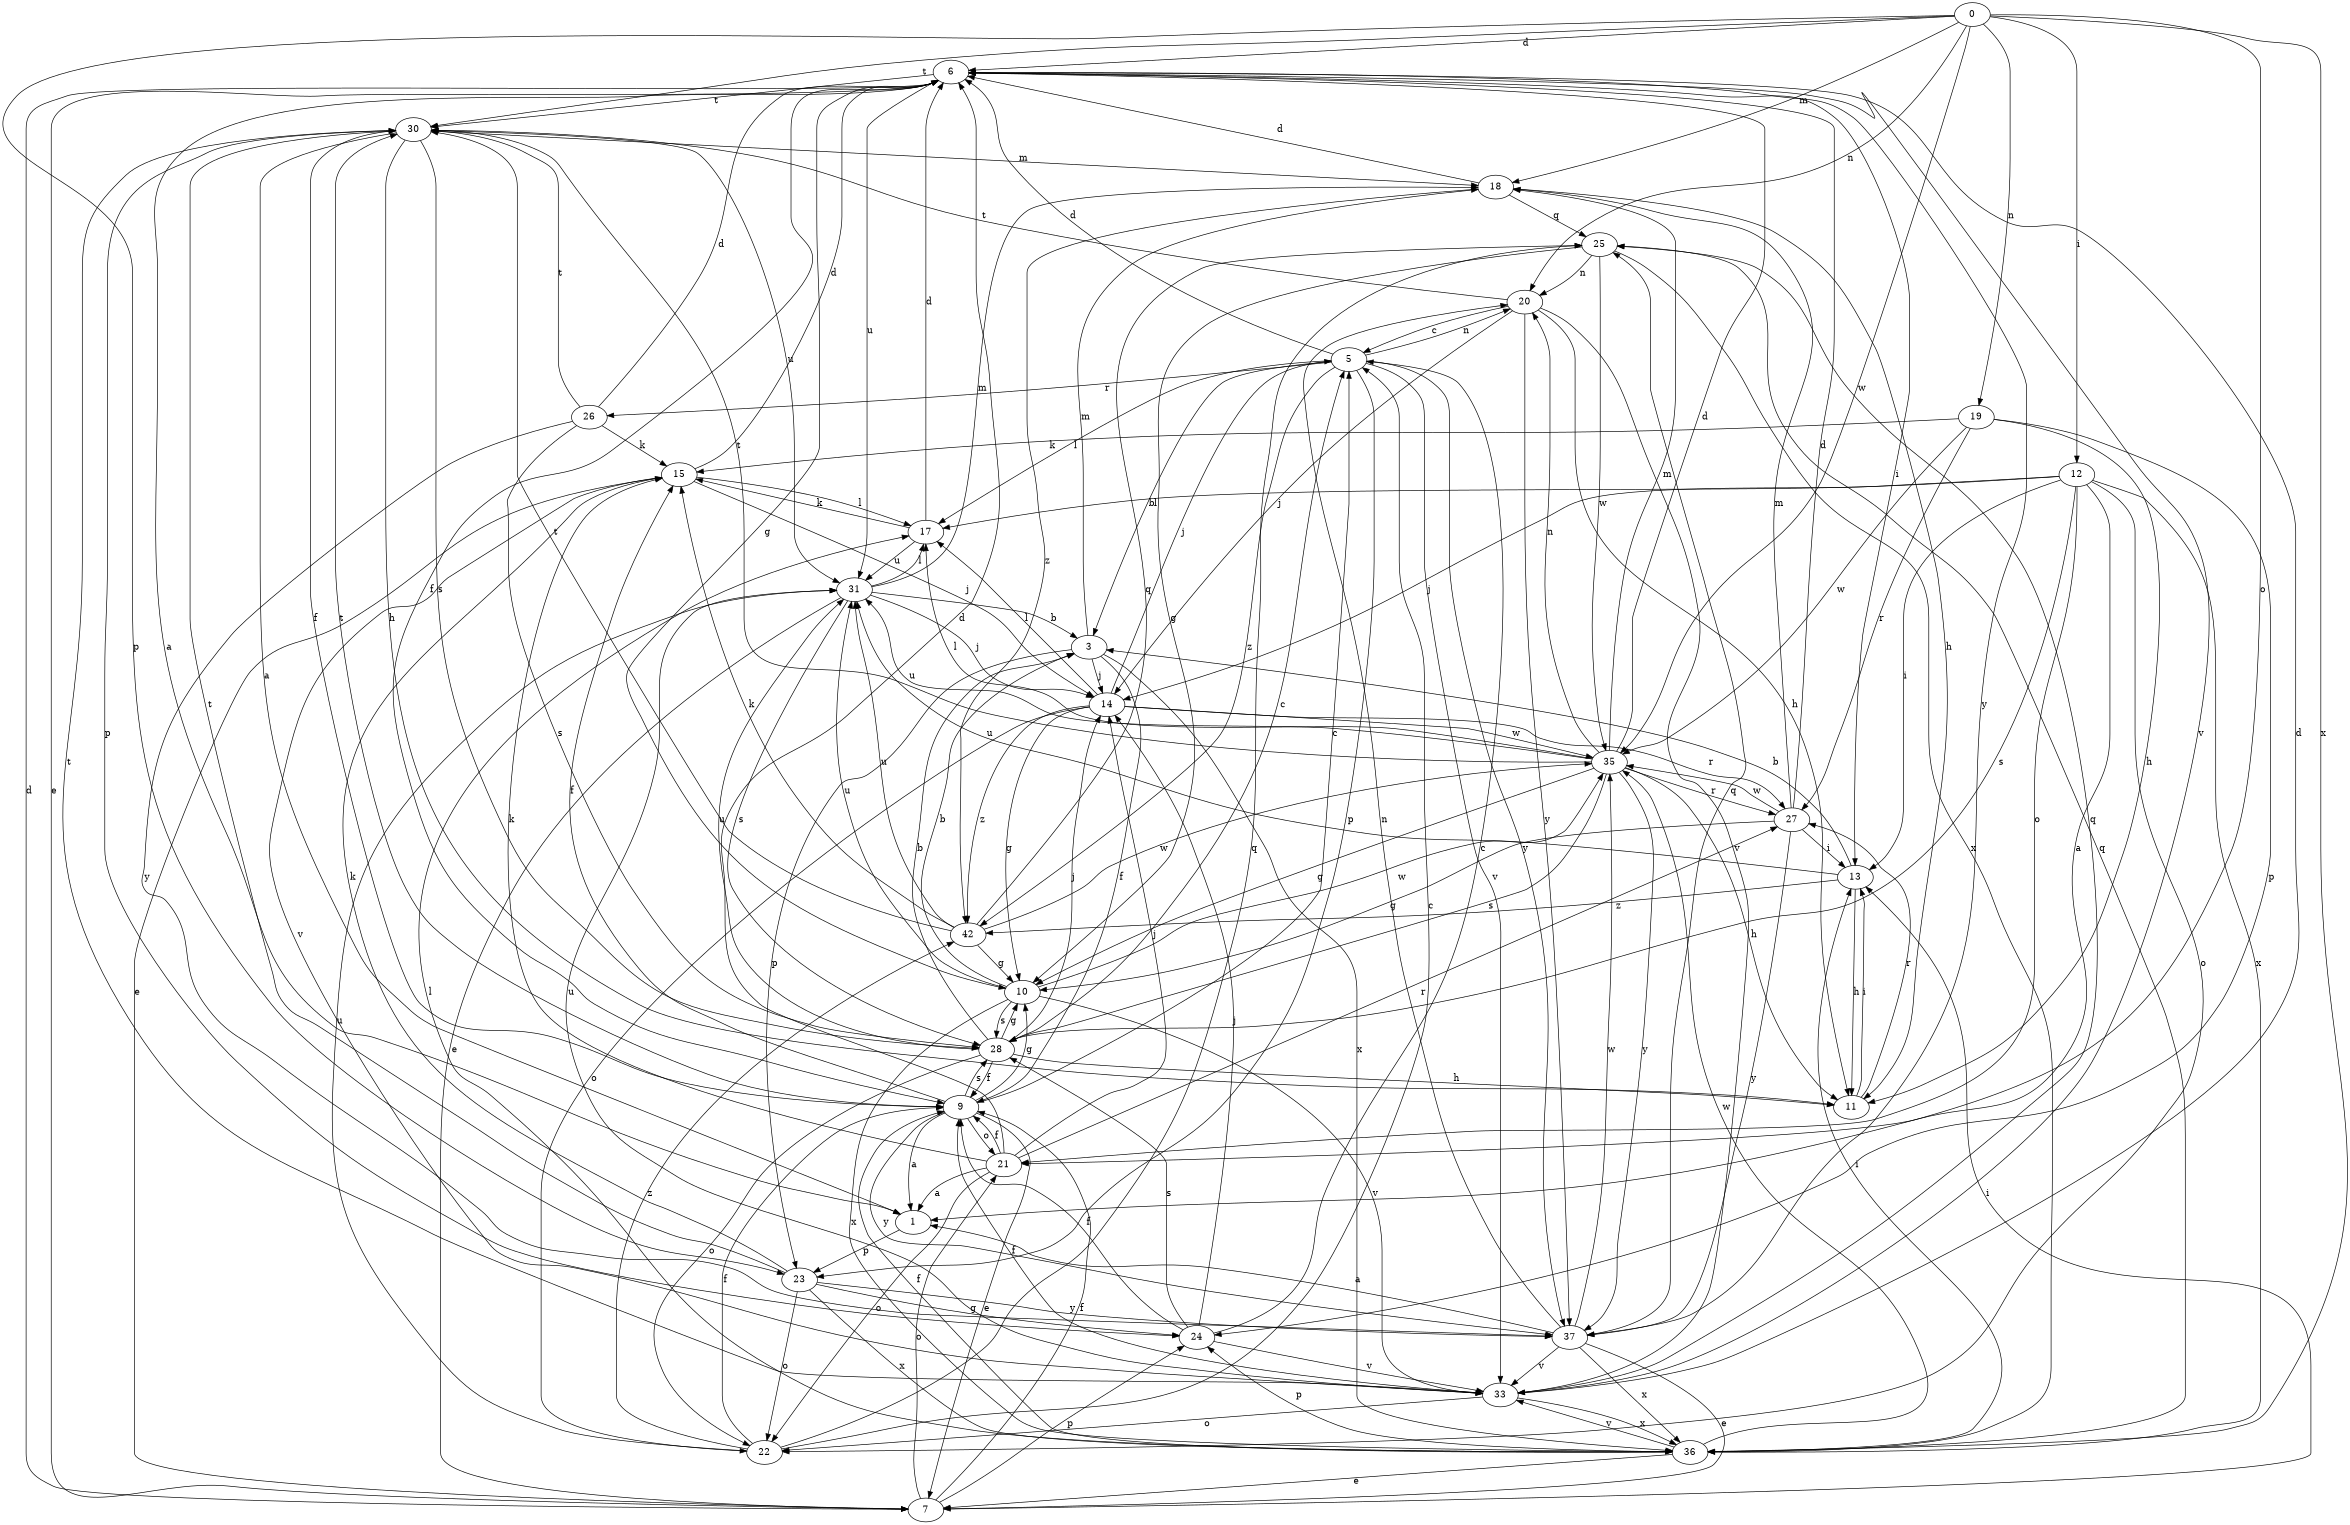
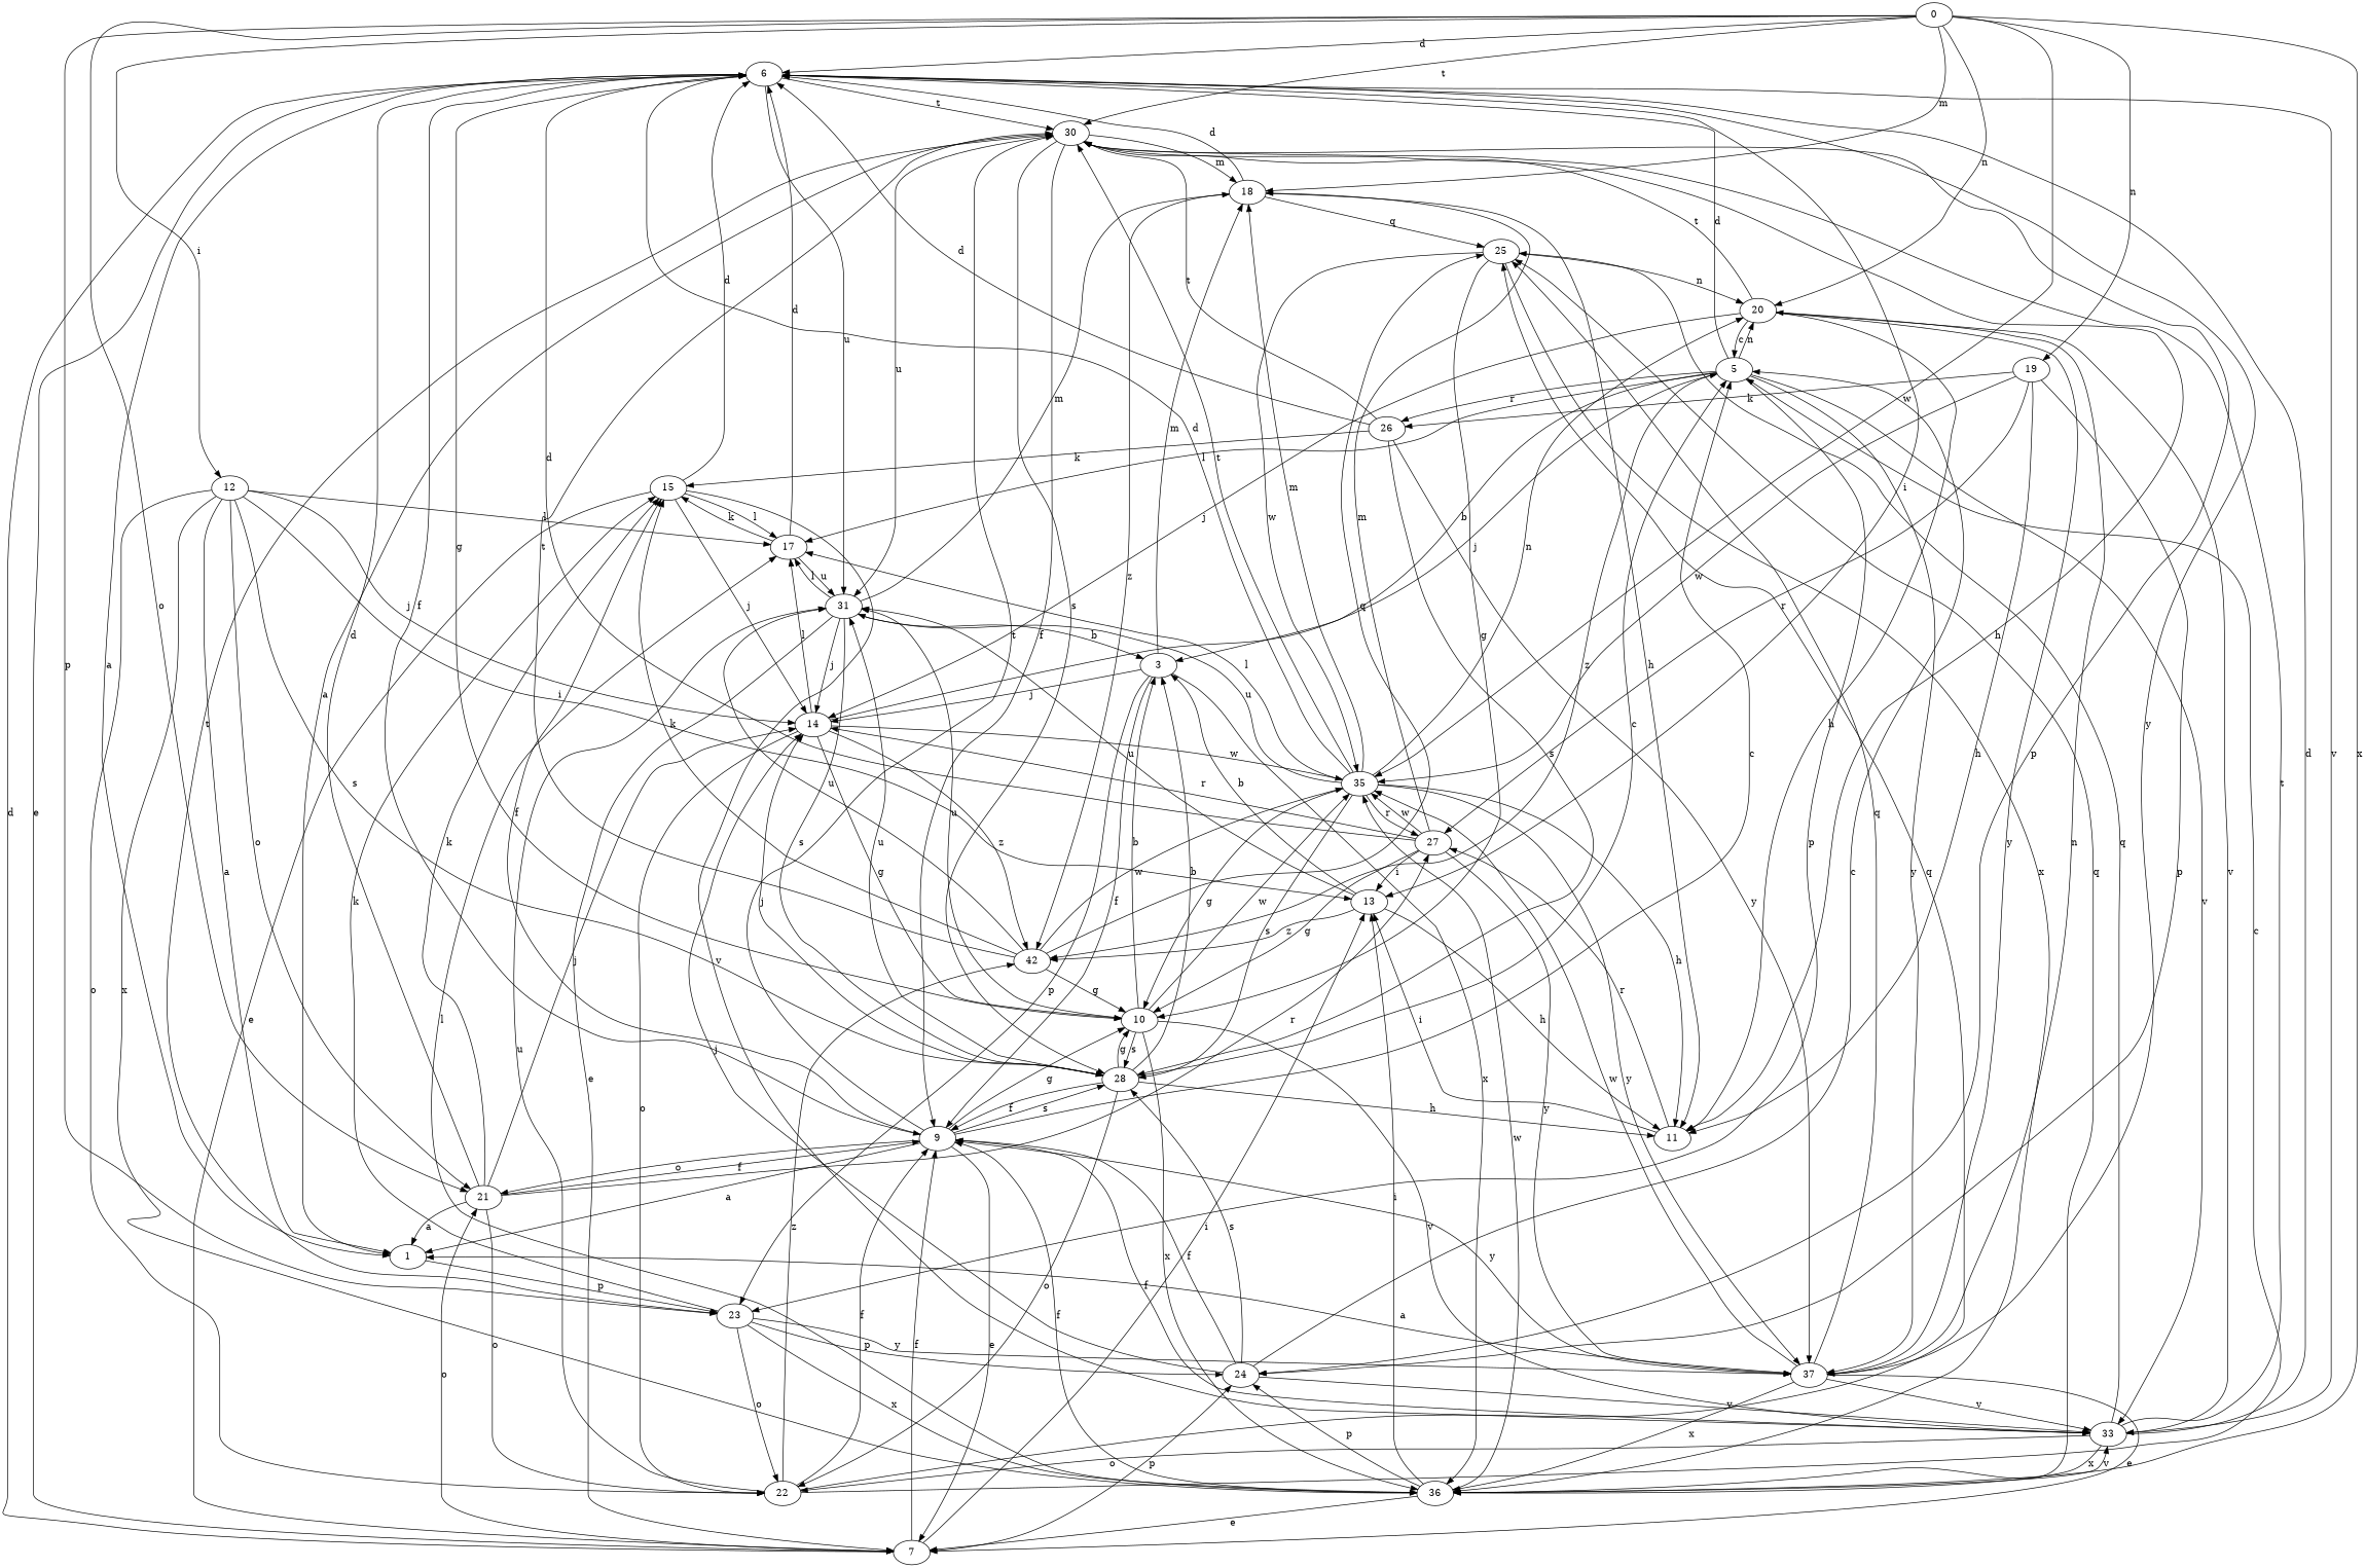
  strict digraph {
    0
    6
    12
    18
    19
    20
    21
    23
    30
    35
    36
    1
    9
    33
    37
    7
    10
    13
    31
    14
    17
    28
    22
    42
    11
    25
    24
    27
    15
    5
    3
    26
    0 -> 6 [label=d]
    0 -> 12 [label=i]
    0 -> 18 [label=m]
    0 -> 19 [label=n]
    0 -> 20 [label=n]
    0 -> 21 [label=o]
    0 -> 23 [label=p]
    0 -> 30 [label=t]
    0 -> 35 [label=w]
    0 -> 36 [label=x]
    6 -> 30 [label=t]
    6 -> 1 [label=a]
    6 -> 9 [label=f]
    6 -> 33 [label=v]
    6 -> 37 [label=y]
    6 -> 7 [label=e]
    6 -> 10 [label=g]
    6 -> 13 [label=i]
    6 -> 31 [label=u]
    12 -> 21 [label=o]
    12 -> 36 [label=x]
    12 -> 1 [label=a]
    12 -> 13 [label=i]
    12 -> 14 [label=j]
    12 -> 17 [label=l]
    12 -> 28 [label=s]
    12 -> 22 [label=o]
    18 -> 6 [label=d]
    18 -> 42 [label=z]
    18 -> 11 [label=h]
    18 -> 25 [label=q]
    19 -> 35 [label=w]
    19 -> 11 [label=h]
    19 -> 24 [label=p]
    19 -> 27 [label=r]
-   19 -> 15 [label=k]
+   19 -> 26 [label=k]
    20 -> 30 [label=t]
    20 -> 33 [label=v]
    20 -> 37 [label=y]
    20 -> 14 [label=j]
    20 -> 11 [label=h]
    20 -> 5 [label=c]
    21 -> 6 [label=d]
    21 -> 1 [label=a]
    21 -> 9 [label=f]
    21 -> 14 [label=j]
    21 -> 22 [label=o]
    21 -> 27 [label=r]
    21 -> 15 [label=k]
    23 -> 30 [label=t]
    23 -> 36 [label=x]
    23 -> 37 [label=y]
    23 -> 22 [label=o]
-   23 -> 24 [label=g]
+   23 -> 24 [label=p]
    23 -> 15 [label=k]
    30 -> 18 [label=m]
    30 -> 1 [label=a]
    30 -> 9 [label=f]
    30 -> 31 [label=u]
    30 -> 28 [label=s]
    30 -> 11 [label=h]
    30 -> 24 [label=p]
    35 -> 6 [label=d]
    35 -> 18 [label=m]
    35 -> 20 [label=n]
    35 -> 30 [label=t]
    35 -> 37 [label=y]
    35 -> 10 [label=g]
    35 -> 31 [label=u]
    35 -> 17 [label=l]
    35 -> 28 [label=s]
    35 -> 11 [label=h]
    35 -> 27 [label=r]
    36 -> 35 [label=w]
    36 -> 9 [label=f]
    36 -> 33 [label=v]
    36 -> 7 [label=e]
    36 -> 13 [label=i]
    36 -> 17 [label=l]
    36 -> 25 [label=q]
    36 -> 24 [label=p]
    1 -> 23 [label=p]
    9 -> 21 [label=o]
    9 -> 30 [label=t]
    9 -> 1 [label=a]
    9 -> 37 [label=y]
    9 -> 7 [label=e]
    9 -> 10 [label=g]
    9 -> 28 [label=s]
    9 -> 15 [label=f]
    9 -> 5 [label=c]
    33 -> 6 [label=d]
    33 -> 30 [label=t]
    33 -> 36 [label=x]
    33 -> 9 [label=f]
-   33 -> 31 [label=u]
    33 -> 22 [label=o]
    33 -> 25 [label=q]
    37 -> 20 [label=n]
    37 -> 35 [label=w]
    37 -> 36 [label=x]
    37 -> 1 [label=a]
    37 -> 33 [label=v]
    37 -> 7 [label=e]
    37 -> 25 [label=q]
    7 -> 6 [label=d]
    7 -> 21 [label=o]
    7 -> 9 [label=f]
    7 -> 13 [label=i]
    7 -> 24 [label=p]
    10 -> 35 [label=w]
    10 -> 36 [label=x]
    10 -> 33 [label=v]
    10 -> 31 [label=u]
    10 -> 28 [label=s]
    10 -> 3 [label=b]
    13 -> 31 [label=u]
    13 -> 42 [label=z]
    13 -> 11 [label=h]
    13 -> 3 [label=b]
    31 -> 18 [label=m]
    31 -> 7 [label=e]
    31 -> 14 [label=j]
    31 -> 17 [label=l]
    31 -> 28 [label=s]
    31 -> 3 [label=b]
    14 -> 35 [label=w]
    14 -> 10 [label=g]
    14 -> 17 [label=l]
    14 -> 22 [label=o]
    14 -> 42 [label=z]
-   14 -> 27 [label=r]
+   27 -> 14 [label=r]
    14 -> 5 [label=j]
    17 -> 6 [label=d]
    17 -> 31 [label=u]
    17 -> 15 [label=k]
    28 -> 9 [label=f]
    28 -> 10 [label=g]
    28 -> 31 [label=u]
    28 -> 14 [label=j]
    28 -> 22 [label=o]
    28 -> 11 [label=h]
    28 -> 5 [label=c]
    28 -> 3 [label=b]
    22 -> 9 [label=f]
    22 -> 31 [label=u]
    22 -> 42 [label=z]
    22 -> 25 [label=q]
    22 -> 5 [label=c]
    42 -> 30 [label=t]
    42 -> 35 [label=w]
    42 -> 10 [label=g]
    42 -> 31 [label=u]
    42 -> 25 [label=q]
    42 -> 15 [label=k]
    11 -> 13 [label=i]
    11 -> 27 [label=r]
    25 -> 20 [label=n]
    25 -> 35 [label=w]
    25 -> 36 [label=x]
    25 -> 10 [label=g]
    24 -> 9 [label=f]
    24 -> 33 [label=v]
    24 -> 14 [label=j]
    24 -> 28 [label=s]
    24 -> 5 [label=c]
    27 -> 6 [label=d]
    27 -> 18 [label=m]
    27 -> 35 [label=w]
    27 -> 37 [label=y]
    27 -> 10 [label=g]
    27 -> 13 [label=i]
    15 -> 6 [label=d]
    15 -> 33 [label=v]
    15 -> 7 [label=e]
    15 -> 14 [label=j]
    15 -> 17 [label=l]
    5 -> 6 [label=d]
    5 -> 20 [label=n]
    5 -> 23 [label=p]
    5 -> 33 [label=v]
    5 -> 37 [label=y]
    5 -> 17 [label=l]
    5 -> 42 [label=z]
    5 -> 3 [label=b]
    5 -> 26 [label=r]
    3 -> 18 [label=m]
    3 -> 23 [label=p]
    3 -> 36 [label=x]
    3 -> 9 [label=f]
    3 -> 14 [label=j]
    26 -> 6 [label=d]
    26 -> 30 [label=t]
    26 -> 37 [label=y]
    26 -> 28 [label=s]
    26 -> 15 [label=k]
  }
